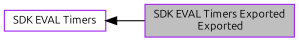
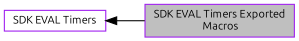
  digraph {
    rankdir=LR
    fontname=Ubuntu
    node [color=purple fontname=Ubuntu fontsize=10 shape=box style=filled]
    n1 [fillcolor=white height=0.2 label="SDK EVAL Timers" width=0.4]
-   n2 [fillcolor=grey75 fontcolor=black height=0.2 label="SDK EVAL Timers Exported\l Exported" width=0.4]
+   n2 [fillcolor=grey75 fontcolor=black height=0.2 label="SDK EVAL Timers Exported\l Macros" width=0.4]
    n1 -> n2 [dir=back fontname=Ubuntu fontsize=10 labelfontname=Helvetica labelfontsize=10 shape=plaintext style=solid]
  }
